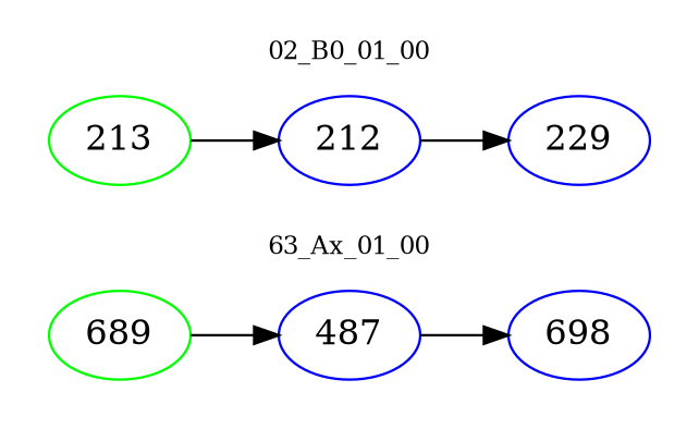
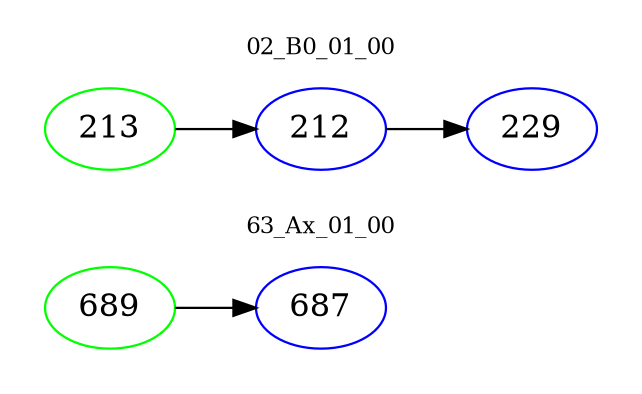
  digraph {
    rankdir=LR
    node [color=blue]
    edge [color=black]
    n1 [color=green label=689]
-   n2 [label=487]
-   n3 [label=698]
+   n2 [label=687]
    n4 [color=green label=213]
    n5 [label=212]
    n6 [label=229]
    subgraph cluster_1 {
      color=white
      fontsize=10
      label="63_Ax_01_00"
      n1
      n2
-     n3
    }
    subgraph cluster_2 {
      color=white
      fontsize=10
      label="02_B0_01_00"
      n4
      n5
      n6
    }
    n1 -> n2
-   n2 -> n3
    n4 -> n5
    n5 -> n6
  }
